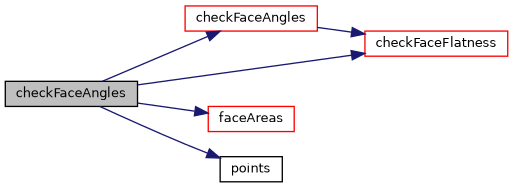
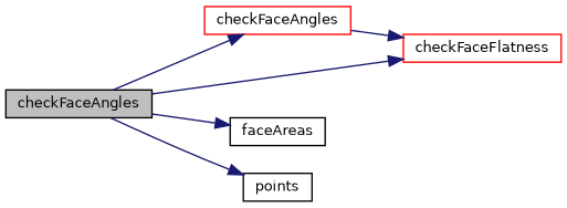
  digraph {
    rankdir=LR
    node [color=red fontname=Helvetica fontsize=10 shape=record]
    edge [color=midnightblue fontname=Helvetica fontsize=10 labelfontname=Helvetica labelfontsize=10 style=solid]
    n1 [color=black fillcolor=grey75 fontcolor=black height=0.2 label=checkFaceAngles style=filled width=0.4]
    n2 [height=0.2 label=checkFaceAngles width=0.4]
    n3 [height=0.2 label=checkFaceFlatness width=0.4]
-   n4 [height=0.2 label=faceAreas width=0.4]
+   n4 [color=black height=0.2 label=faceAreas width=0.4]
    n5 [color=black height=0.2 label=points width=0.4]
    n1 -> n2
    n1 -> n3
    n1 -> n4
    n1 -> n5
    n2 -> n3
  }
